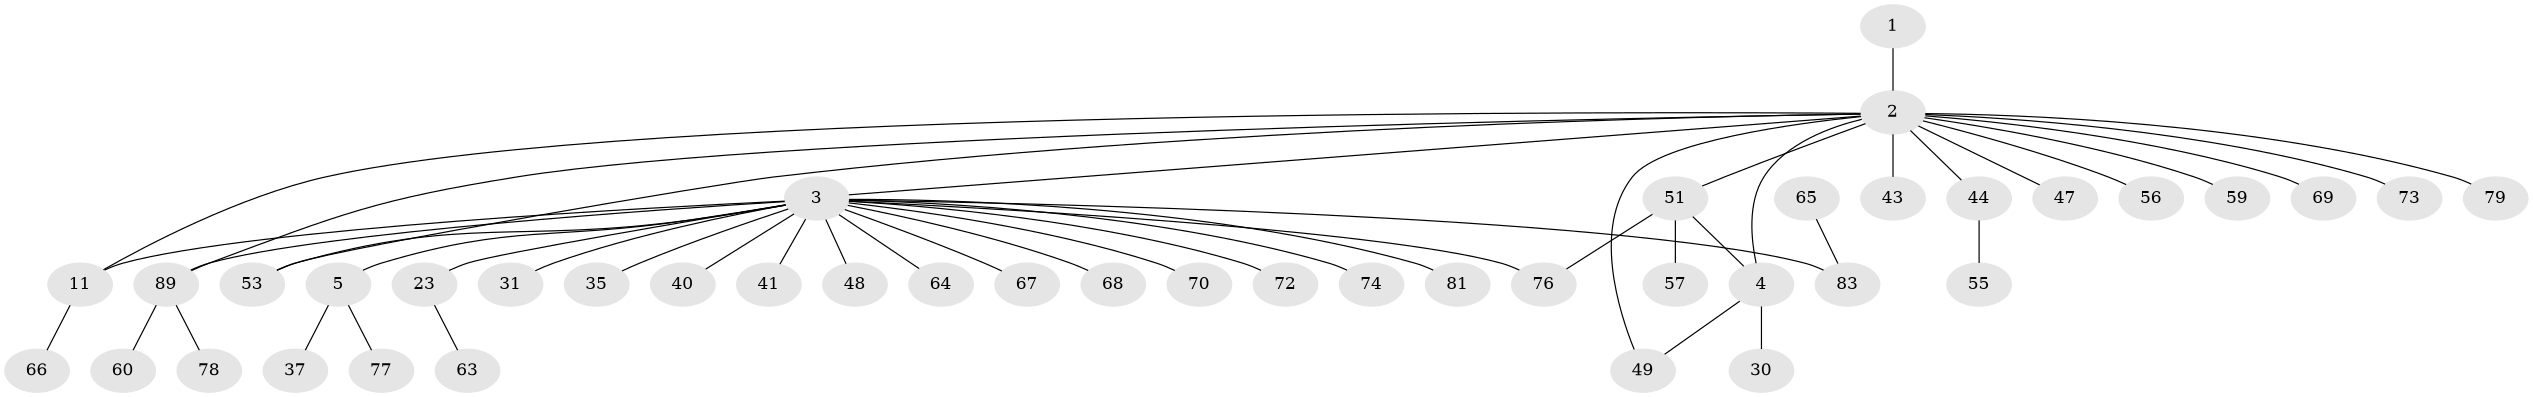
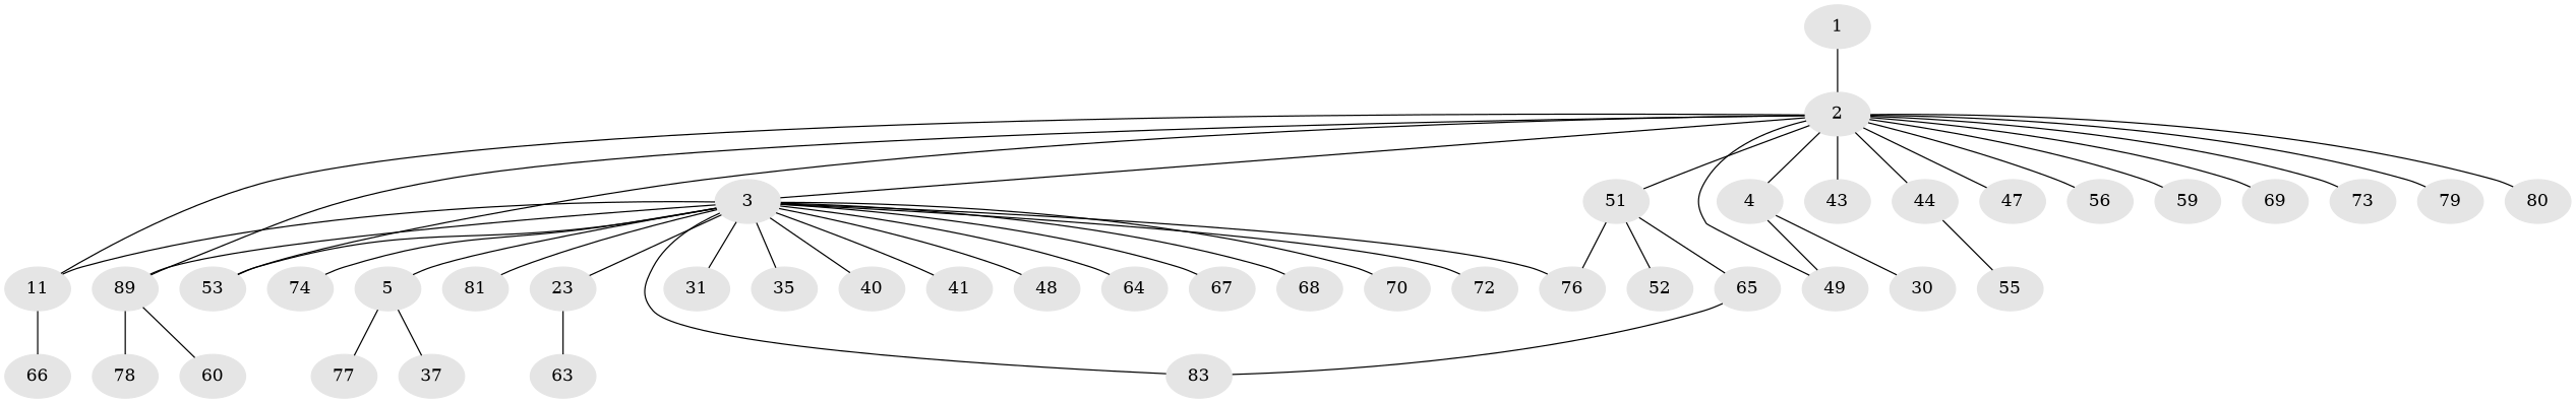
  graph {
    node [color=gray90 style=filled]
    2 [super="+45+7+42+24+87+8"]
    3 [super="+20+85+13+27+14+10+9"]
    4 [super="+6"]
    11 [super="+39+46"]
    n5 [label=89 super="+36+23"]
    43 [super="+84"]
    44
    47
    49
    51 [super="+86"]
    53
    56
    59
    69 [super="+82"]
    73
    79
+   80
    1
    5 [super="+21+38"]
    n20 [label=23]
    31
    35 [super="+88"]
    40
    41
    48 [super="+57"]
    64
    67
    68
    70
    72
    74
    76
    81
    83
    30
    66
    60
    78
    55
-   52 [label=57]
+   52
    65
    37
    77
    63
    2 -- 3 [weight=2]
    2 -- 4
    2 -- 11
    2 -- n5
    2 -- 43 [weight=2]
    2 -- 44
    2 -- 47
    2 -- 49
    2 -- 51
    2 -- 53
    2 -- 56
    2 -- 59
    2 -- 69
    2 -- 73
    2 -- 79
+   2 -- 80
    3 -- 11 [weight=2]
    3 -- n5 [weight=2]
    3 -- 53 [weight=2]
    3 -- 5
    3 -- n20
    3 -- 31
    3 -- 35
    3 -- 40
    3 -- 41
    3 -- 48
    3 -- 64
    3 -- 67
    3 -- 68
    3 -- 70
    3 -- 72
    3 -- 74
    3 -- 76
    3 -- 81
    3 -- 83
    4 -- 49
    4 -- 30
    11 -- 66
    n5 -- 60
    n5 -- 78
    44 -- 55
    51 -- 76
    51 -- 52
-   51 -- 4
+   51 -- 65
    1 -- 2
    5 -- 37
    5 -- 77
    n20 -- 63
    65 -- 83
  }
